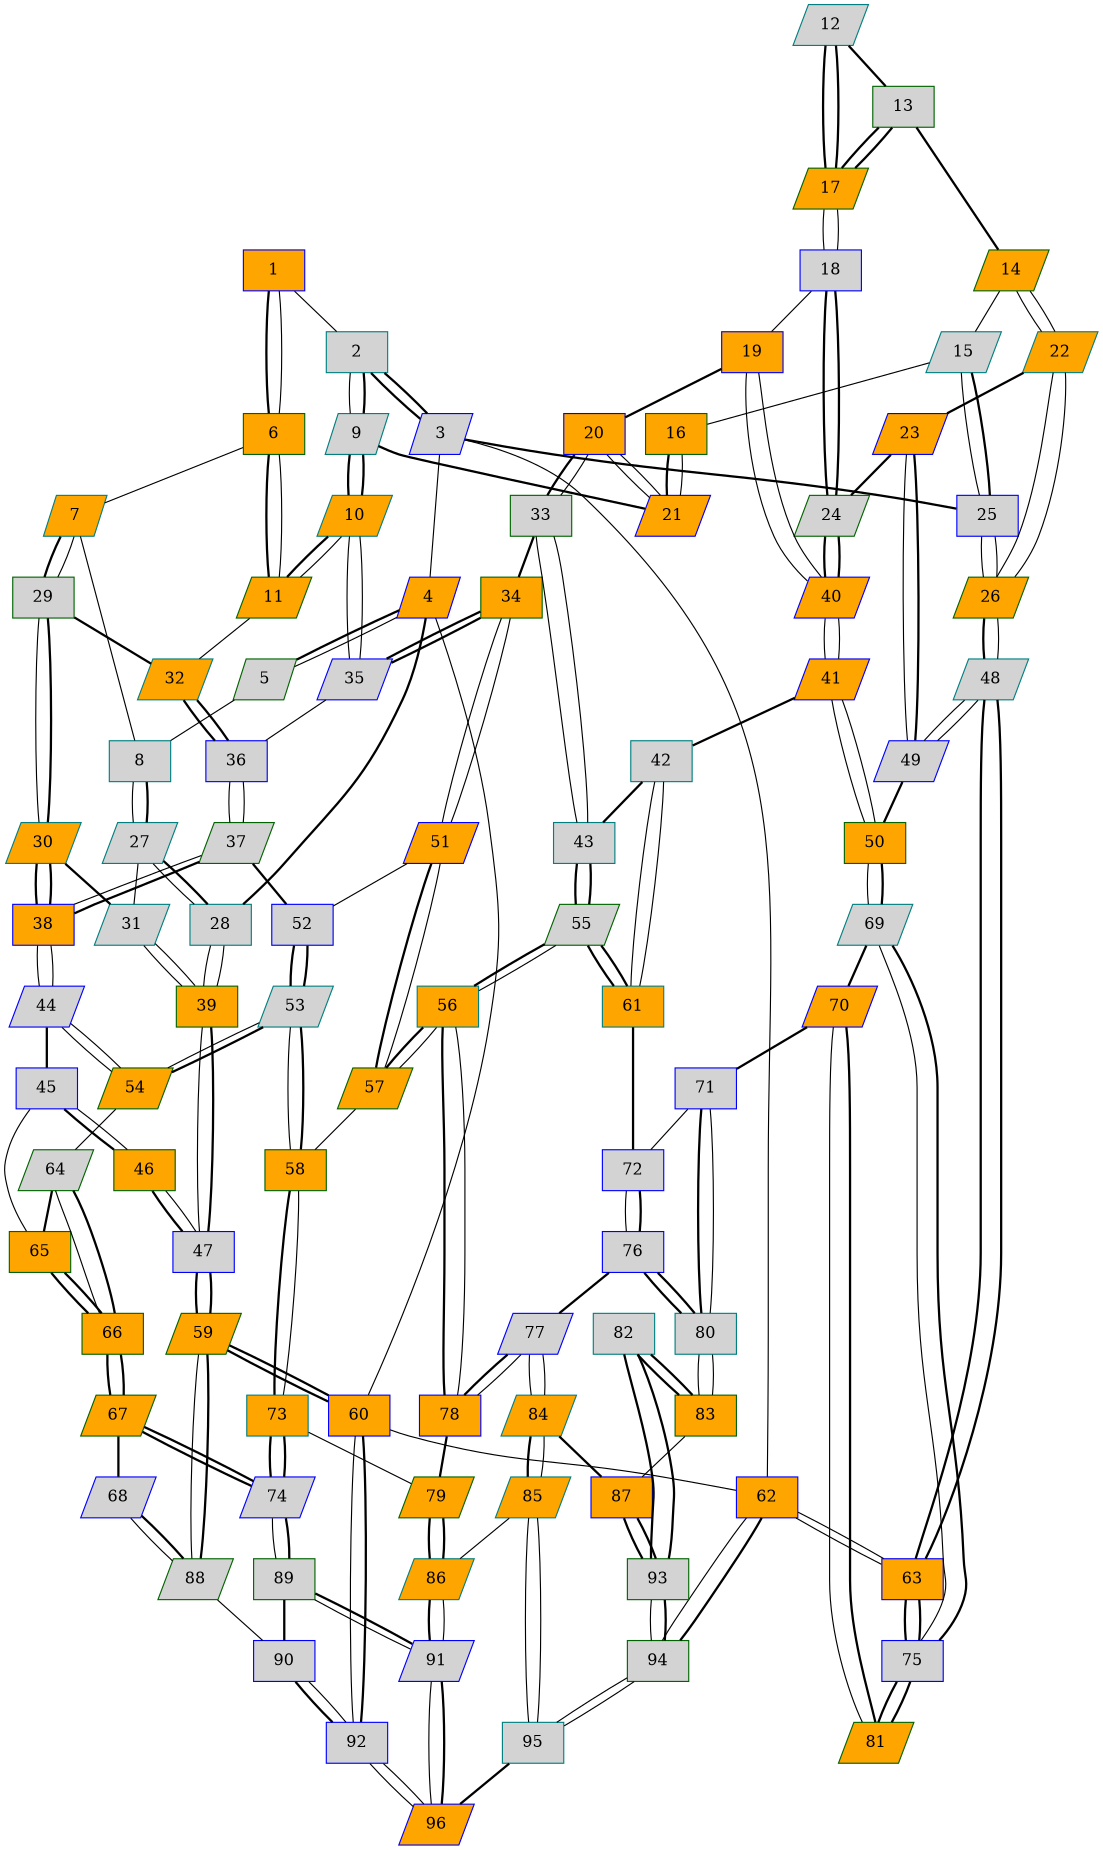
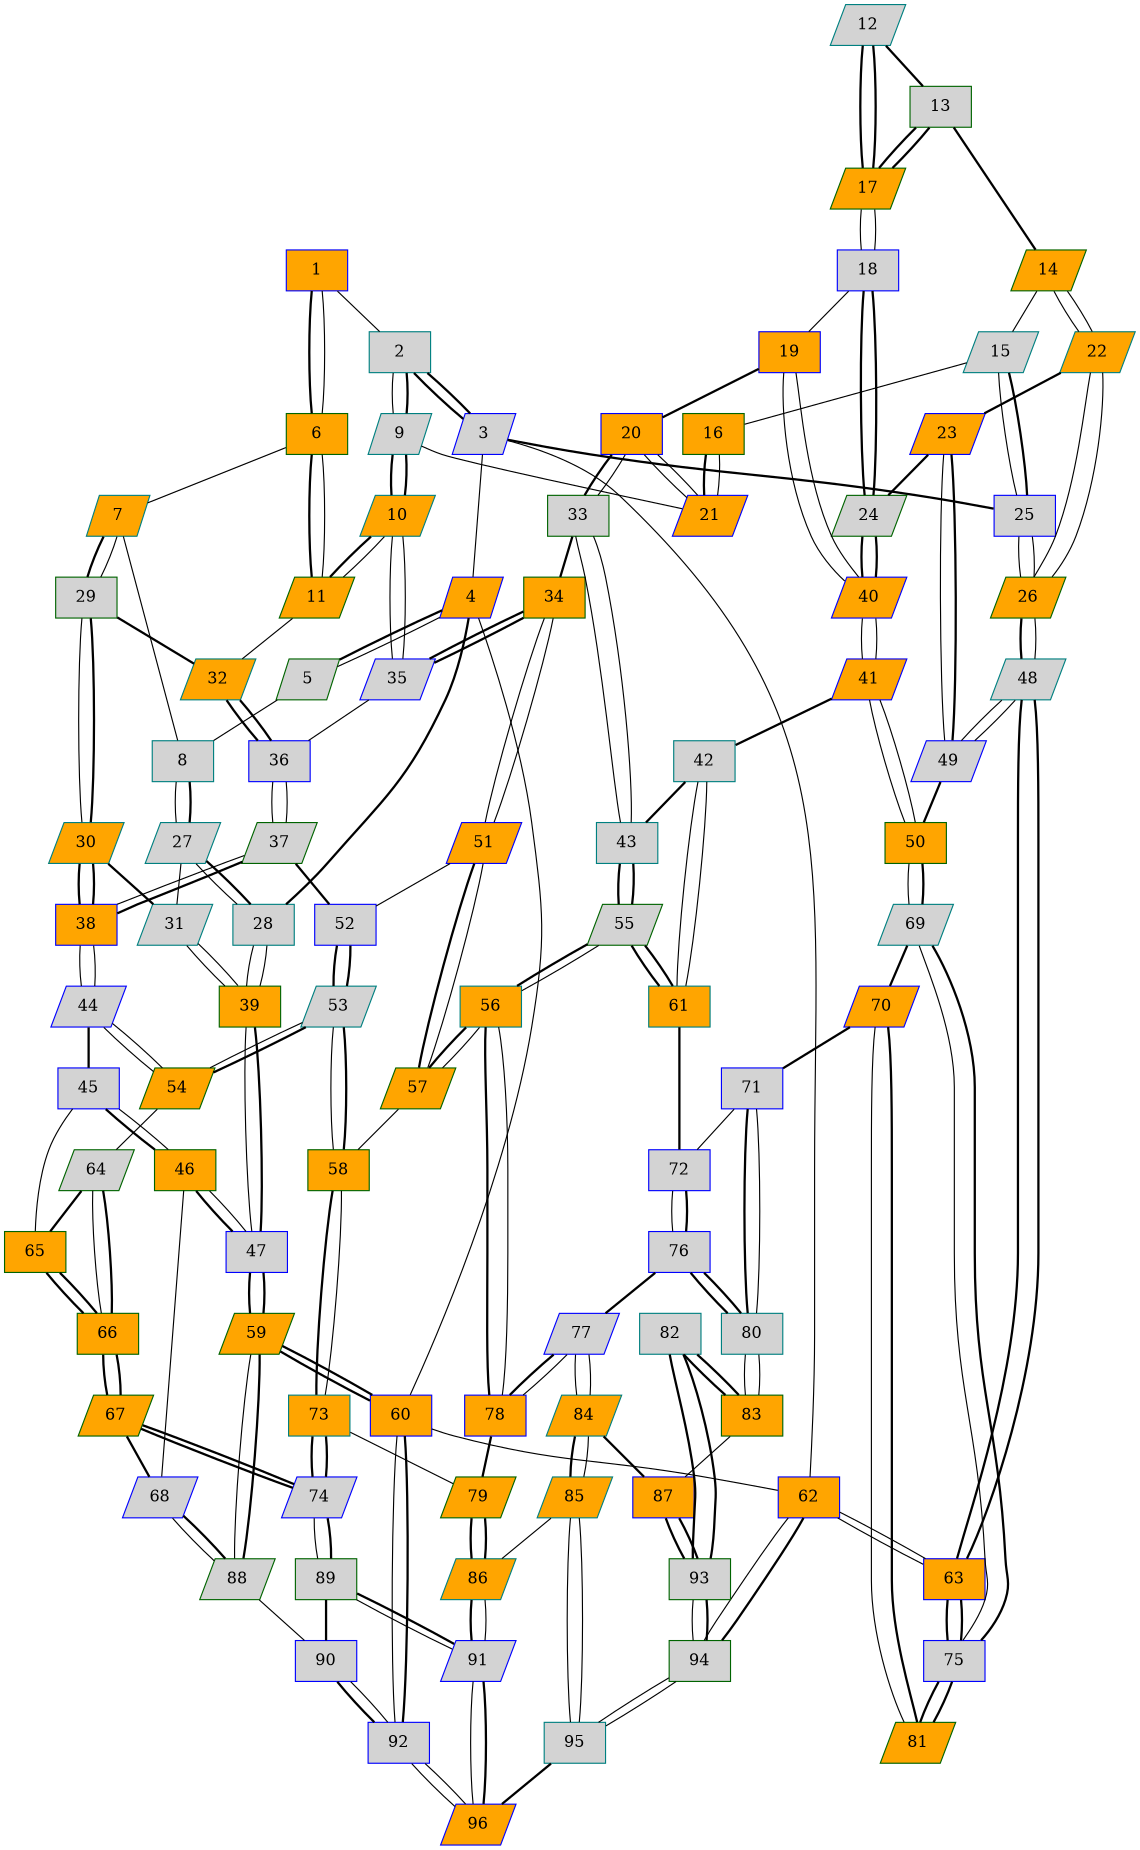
  graph {
    node [color=blue fillcolor=orange shape=box style=filled]
    edge [style=bold]
    1
    2 [color=teal fillcolor=lightgrey]
    6 [color=darkgreen]
    3 [fillcolor=lightgrey shape=parallelogram]
    9 [color=teal fillcolor=lightgrey shape=parallelogram]
    7 [color=teal shape=parallelogram]
    11 [color=darkgreen shape=parallelogram]
    4 [shape=parallelogram]
    25 [fillcolor=lightgrey]
    62
    10 [color=teal shape=parallelogram]
    21 [shape=parallelogram]
    5 [color=darkgreen fillcolor=lightgrey shape=parallelogram]
    28 [color=teal fillcolor=lightgrey]
    60
    26 [color=darkgreen shape=parallelogram]
    63
    94 [color=darkgreen fillcolor=lightgrey]
    8 [color=teal fillcolor=lightgrey]
    39 [color=darkgreen]
    92 [fillcolor=lightgrey]
    27 [color=teal fillcolor=lightgrey shape=parallelogram]
    29 [color=darkgreen fillcolor=lightgrey]
    32 [color=teal shape=parallelogram]
    30 [color=teal shape=parallelogram]
    31 [color=teal fillcolor=lightgrey shape=parallelogram]
    35 [fillcolor=lightgrey shape=parallelogram]
    36 [fillcolor=lightgrey]
    12 [color=teal fillcolor=lightgrey shape=parallelogram]
    13 [color=darkgreen fillcolor=lightgrey]
    17 [color=darkgreen shape=parallelogram]
    14 [color=darkgreen shape=parallelogram]
    18 [fillcolor=lightgrey]
    15 [color=teal fillcolor=lightgrey shape=parallelogram]
    22 [color=teal shape=parallelogram]
    16 [color=darkgreen]
    23 [shape=parallelogram]
    19
    24 [color=darkgreen fillcolor=lightgrey shape=parallelogram]
    20
    40 [shape=parallelogram]
    33 [color=darkgreen fillcolor=lightgrey]
    41 [shape=parallelogram]
    34 [color=darkgreen]
    43 [color=teal fillcolor=lightgrey]
    49 [fillcolor=lightgrey shape=parallelogram]
    48 [color=teal fillcolor=lightgrey shape=parallelogram]
    50 [color=darkgreen]
    47 [fillcolor=lightgrey]
    38
    44 [fillcolor=lightgrey shape=parallelogram]
    37 [color=darkgreen fillcolor=lightgrey shape=parallelogram]
    51 [shape=parallelogram]
    55 [color=darkgreen fillcolor=lightgrey shape=parallelogram]
    52 [fillcolor=lightgrey]
    57 [color=darkgreen shape=parallelogram]
    53 [color=teal fillcolor=lightgrey shape=parallelogram]
    45 [fillcolor=lightgrey]
    54 [color=darkgreen shape=parallelogram]
    59 [color=darkgreen shape=parallelogram]
    42 [color=teal fillcolor=lightgrey]
    61 [color=teal]
    69 [color=teal fillcolor=lightgrey shape=parallelogram]
    72 [fillcolor=lightgrey]
    56 [color=teal]
    46 [color=darkgreen]
    65 [color=darkgreen]
    64 [color=darkgreen fillcolor=lightgrey shape=parallelogram]
    68 [fillcolor=lightgrey shape=parallelogram]
    66 [color=darkgreen]
    88 [color=darkgreen fillcolor=lightgrey shape=parallelogram]
    75 [fillcolor=lightgrey]
    70 [shape=parallelogram]
    58 [color=darkgreen]
    73 [color=teal]
    78
    79 [color=darkgreen shape=parallelogram]
    74 [fillcolor=lightgrey shape=parallelogram]
    90 [fillcolor=lightgrey]
    96 [shape=parallelogram]
    76 [fillcolor=lightgrey]
    95 [color=teal fillcolor=lightgrey]
    81 [color=darkgreen shape=parallelogram]
    67 [color=darkgreen shape=parallelogram]
    89 [color=darkgreen fillcolor=lightgrey]
    71 [fillcolor=lightgrey]
    80 [color=teal fillcolor=lightgrey]
    83 [color=darkgreen]
    77 [fillcolor=lightgrey shape=parallelogram]
    86 [color=teal shape=parallelogram]
    91 [fillcolor=lightgrey shape=parallelogram]
    84 [color=teal shape=parallelogram]
    87
    85 [color=teal shape=parallelogram]
    82 [color=teal fillcolor=lightgrey]
    93 [color=darkgreen fillcolor=lightgrey]
    1 -- 2 [style=solid]
    1 -- 6
    1 -- 6 [style=solid]
    2 -- 3
    2 -- 3
    2 -- 9 [style=solid]
    2 -- 9
    6 -- 7 [style=solid]
    6 -- 11
    6 -- 11 [style=solid]
    3 -- 4 [style=solid]
    3 -- 25
    3 -- 62 [style=solid]
    9 -- 10
    9 -- 10
-   9 -- 21
+   9 -- 21 [style=solid]
    7 -- 8 [style=solid]
    7 -- 29
    7 -- 29 [style=solid]
    11 -- 32 [style=solid]
    4 -- 5
    4 -- 5 [style=solid]
    4 -- 28
    4 -- 60 [style=solid]
    25 -- 26 [style=solid]
    25 -- 26 [style=solid]
    62 -- 63 [style=solid]
    62 -- 63 [style=solid]
    62 -- 94 [style=solid]
    62 -- 94
    10 -- 11
    10 -- 11 [style=solid]
    10 -- 35 [style=solid]
    10 -- 35 [style=solid]
    5 -- 8 [style=solid]
    28 -- 39 [style=solid]
    28 -- 39 [style=solid]
    60 -- 62 [style=solid]
    60 -- 92 [style=solid]
    60 -- 92
    26 -- 48
    26 -- 48 [style=solid]
    63 -- 75
    63 -- 75
    94 -- 95 [style=solid]
    94 -- 95 [style=solid]
    8 -- 27 [style=solid]
    8 -- 27
    39 -- 47 [style=solid]
    39 -- 47
    92 -- 96 [style=solid]
    92 -- 96 [style=solid]
    27 -- 28 [style=solid]
    27 -- 28
    27 -- 31 [style=solid]
    29 -- 32
    29 -- 30 [style=solid]
    29 -- 30
    32 -- 36
    32 -- 36
    30 -- 31
    30 -- 38
    30 -- 38
    31 -- 39 [style=solid]
    31 -- 39 [style=solid]
    35 -- 36 [style=solid]
    36 -- 37 [style=solid]
    36 -- 37 [style=solid]
    12 -- 13
    12 -- 17
    12 -- 17
    13 -- 17
    13 -- 17
    13 -- 14
    17 -- 18 [style=solid]
    17 -- 18 [style=solid]
    14 -- 15 [style=solid]
    14 -- 22 [style=solid]
    14 -- 22 [style=solid]
    18 -- 19 [style=solid]
    18 -- 24
    18 -- 24
    15 -- 25 [style=solid]
    15 -- 25
    15 -- 16 [style=solid]
    22 -- 26 [style=solid]
    22 -- 26 [style=solid]
    22 -- 23
    16 -- 21
    16 -- 21 [style=solid]
    23 -- 24
    23 -- 49 [style=solid]
    23 -- 49
    19 -- 20
    19 -- 40 [style=solid]
    19 -- 40 [style=solid]
    24 -- 40
    24 -- 40
    20 -- 21 [style=solid]
    20 -- 21 [style=solid]
    20 -- 33
    20 -- 33 [style=solid]
    40 -- 41 [style=solid]
    40 -- 41 [style=solid]
    33 -- 34
    33 -- 43 [style=solid]
    33 -- 43 [style=solid]
    41 -- 50 [style=solid]
    41 -- 50 [style=solid]
    41 -- 42
    34 -- 35
    34 -- 35
    34 -- 51 [style=solid]
    34 -- 51 [style=solid]
    43 -- 55
    43 -- 55
    49 -- 50
    48 -- 63
    48 -- 63
    48 -- 49 [style=solid]
    48 -- 49 [style=solid]
    50 -- 69 [style=solid]
    50 -- 69
    47 -- 59
    47 -- 59
    38 -- 44 [style=solid]
    38 -- 44 [style=solid]
    44 -- 45
    44 -- 54 [style=solid]
    44 -- 54 [style=solid]
    37 -- 38 [style=solid]
    37 -- 38
    37 -- 52
    51 -- 52 [style=solid]
    51 -- 57
    51 -- 57 [style=solid]
    55 -- 61
    55 -- 61
    55 -- 56
    55 -- 56 [style=solid]
    52 -- 53
    52 -- 53
    57 -- 58 [style=solid]
    53 -- 54 [style=solid]
    53 -- 54
    53 -- 58 [style=solid]
    53 -- 58
    45 -- 46
    45 -- 46 [style=solid]
    45 -- 65 [style=solid]
    54 -- 64 [style=solid]
    59 -- 60
    59 -- 60
    59 -- 88 [style=solid]
    59 -- 88
    42 -- 43
    42 -- 61 [style=solid]
    42 -- 61 [style=solid]
    61 -- 72
    69 -- 75 [style=solid]
    69 -- 75
    69 -- 70
    72 -- 76 [style=solid]
    72 -- 76
    56 -- 57
    56 -- 57 [style=solid]
    56 -- 78
    56 -- 78 [style=solid]
    46 -- 47
    46 -- 47 [style=solid]
+   46 -- 68 [style=solid]
    65 -- 66
    65 -- 66
    64 -- 65
    64 -- 66 [style=solid]
    64 -- 66
    68 -- 88 [style=solid]
    68 -- 88
    66 -- 67
    66 -- 67
    88 -- 90 [style=solid]
    75 -- 81
    75 -- 81
    70 -- 81 [style=solid]
    70 -- 81
    70 -- 71
    58 -- 73
    58 -- 73 [style=solid]
    73 -- 79 [style=solid]
    73 -- 74
    73 -- 74
    78 -- 79
    79 -- 86
    79 -- 86
    74 -- 89 [style=solid]
    74 -- 89
    90 -- 92
    90 -- 92 [style=solid]
    76 -- 80
    76 -- 80
    76 -- 77
    95 -- 96
    67 -- 68
    67 -- 74
    67 -- 74
    89 -- 90
    89 -- 91 [style=solid]
    89 -- 91
    71 -- 72 [style=solid]
    71 -- 80
    71 -- 80 [style=solid]
    80 -- 83 [style=solid]
    80 -- 83 [style=solid]
    83 -- 87 [style=solid]
    77 -- 78
    77 -- 78 [style=solid]
    77 -- 84 [style=solid]
    77 -- 84 [style=solid]
    86 -- 91
    86 -- 91 [style=solid]
    91 -- 96 [style=solid]
    91 -- 96
    84 -- 87
    84 -- 85
    84 -- 85 [style=solid]
    87 -- 93
    87 -- 93
    85 -- 95 [style=solid]
    85 -- 95 [style=solid]
    85 -- 86 [style=solid]
    82 -- 83
    82 -- 83
    82 -- 93
    82 -- 93
    93 -- 94 [style=solid]
    93 -- 94
  }
